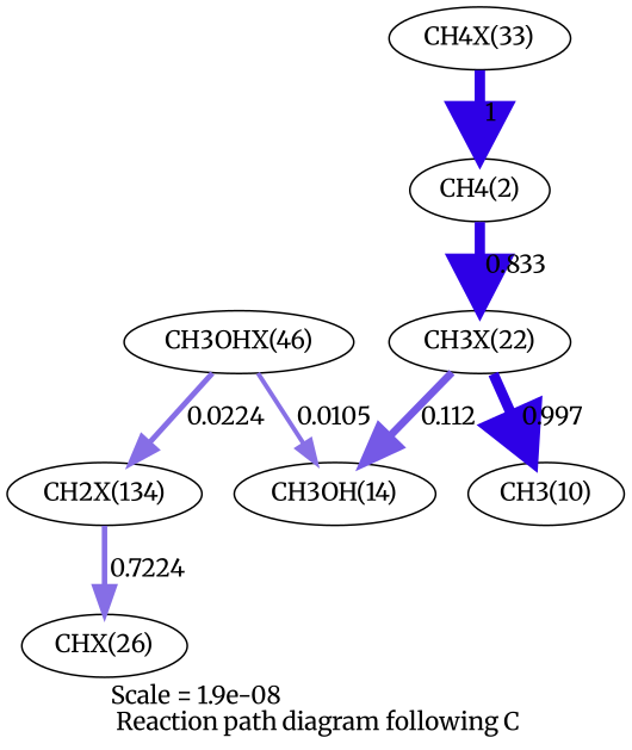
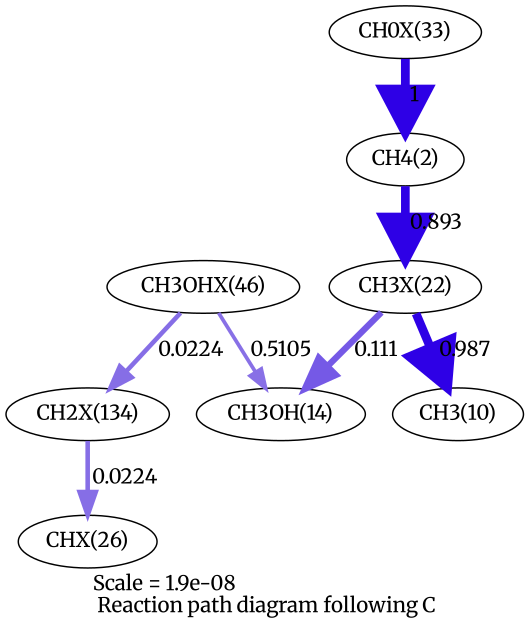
  digraph {
    fontname=Merriweather
    label="Scale = 1.9e-08\l Reaction path diagram following C"
    node [fontname=Merriweather]
    edge [arrowsize=3 color="0.7, 0.522, 0.9" fontname=Merriweather penwidth=3.13]
    n1 [label="CH4(2)"]
    n2 [label="CH3X(22)"]
-   n3 [label="CH4X(33)"]
+   n3 [label="CH0X(33)"]
    n4 [label="CH3(10)"]
    n5 [label="CH3OH(14)"]
    n6 [label="CH2X(134)"]
    n7 [label="CHX(26)"]
    n8 [label="CH3OHX(46)"]
-   n1 -> n2 [arrowsize=2.96 color="0.7, 1.39, 0.9" label=" 0.833" penwidth=5.91]
-   n2 -> n4 [color="0.7, 1.49, 0.9" label=" 0.997" penwidth=5.99]
-   n2 -> n5 [arrowsize=2.17 color="0.7, 0.611, 0.9" label=" 0.112" penwidth=4.34]
+   n1 -> n2 [arrowsize=2.96 color="0.7, 1.39, 0.9" label=" 0.893" penwidth=5.91]
+   n2 -> n4 [color="0.7, 1.49, 0.9" label=" 0.987" penwidth=5.99]
+   n2 -> n5 [arrowsize=2.17 color="0.7, 0.611, 0.9" label=" 0.111" penwidth=4.34]
    n3 -> n1 [color="0.7, 1.5, 0.9" label=" 1" penwidth=6]
-   n6 -> n7 [arrowsize=1.57 label=" 0.7224"]
-   n8 -> n5 [arrowsize=1.28 color="0.7, 0.51, 0.9" label=" 0.0105" penwidth=2.56]
+   n6 -> n7 [arrowsize=1.57 label=" 0.0224"]
+   n8 -> n5 [arrowsize=1.28 color="0.7, 0.51, 0.9" label=" 0.5105" penwidth=2.56]
    n8 -> n6 [arrowsize=1.57 label=" 0.0224"]
  }
